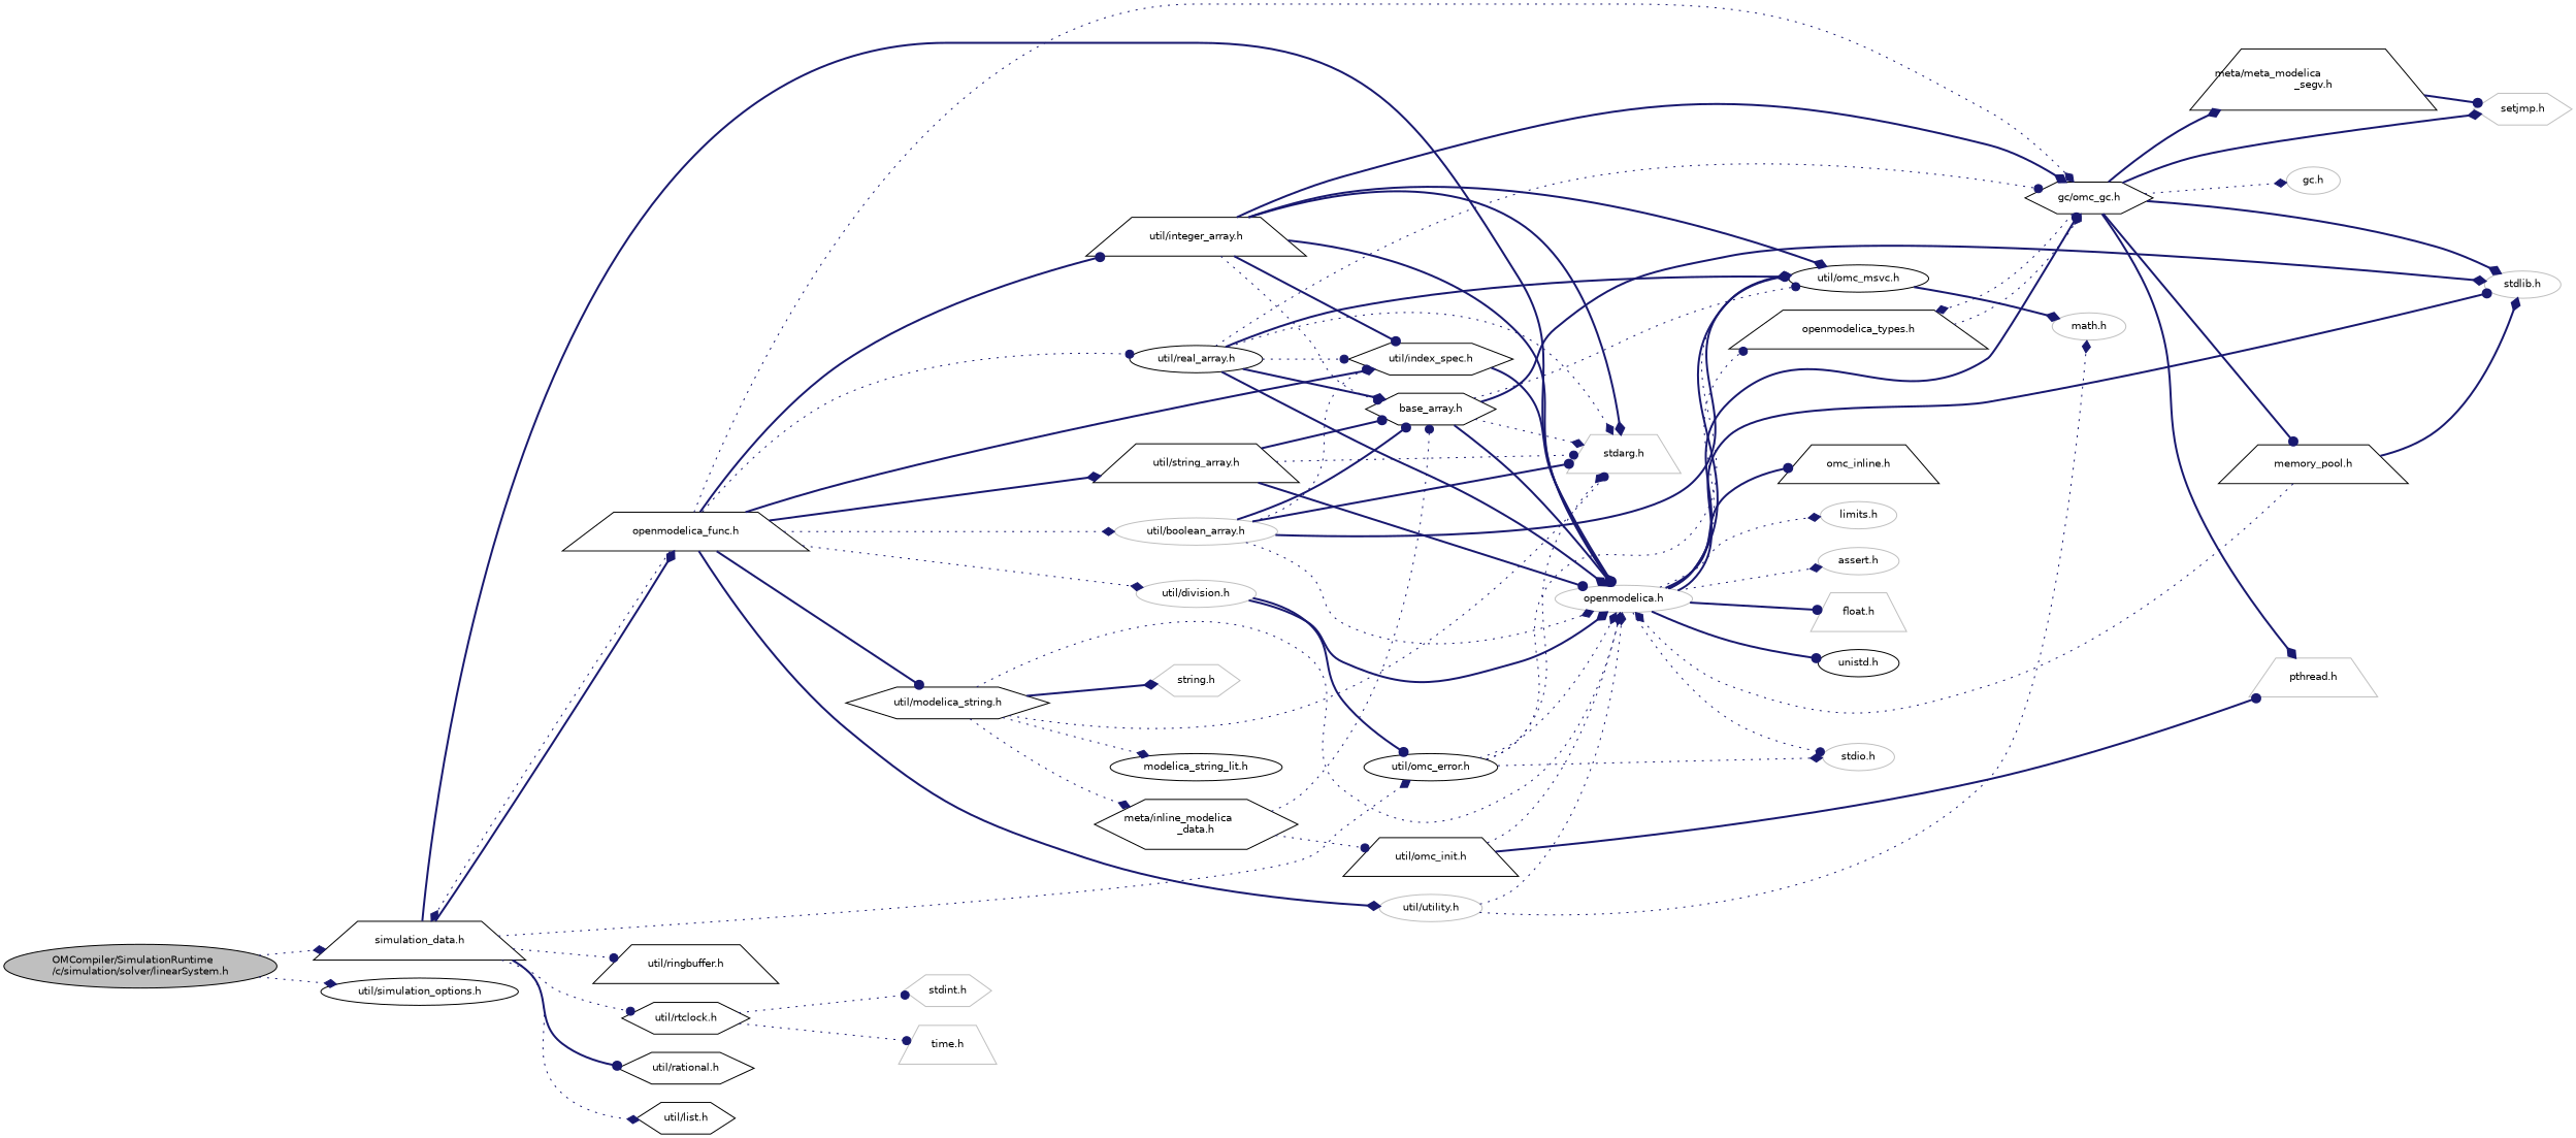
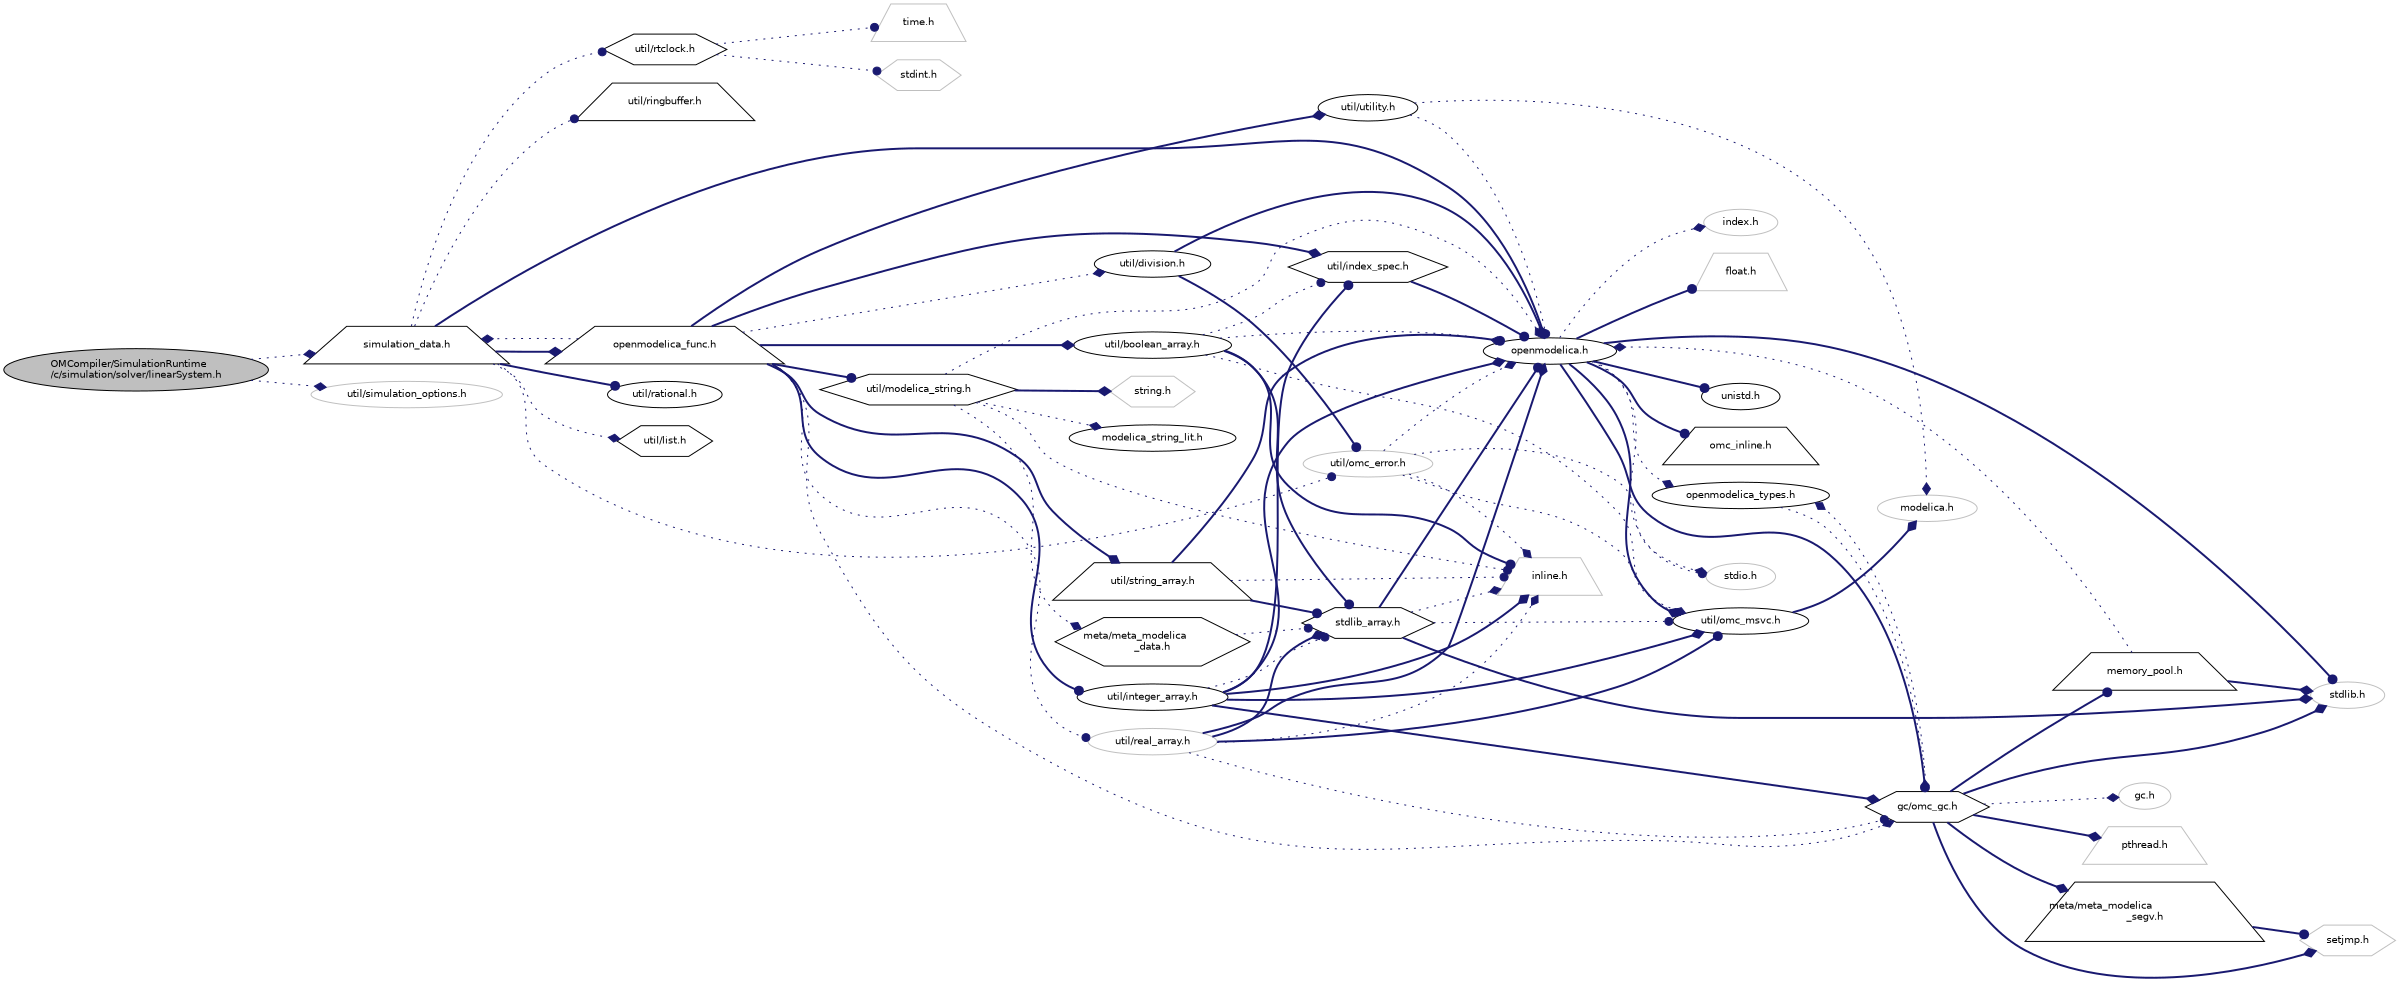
  digraph {
    rankdir=LR
    node [color=black fillcolor=white fontname=Helvetica fontsize=10 shape=ellipse style=filled]
    edge [arrowhead=diamond color=midnightblue fontname=Helvetica fontsize=10 labelfontname=Helvetica labelfontsize=10 style=dotted]
    n1 [fillcolor=grey75 fontcolor=black height=0.2 label="OMCompiler/SimulationRuntime\l/c/simulation/solver/linearSystem.h" width=0.4]
    n2 [height=0.2 label="simulation_data.h" shape=trapezium width=0.4]
-   n3 [height=0.2 label="util/simulation_options.h" width=0.4]
-   n4 [color=grey75 height=0.2 label="openmodelica.h" width=0.4]
+   n3 [color=grey75 height=0.2 label="util/simulation_options.h" width=0.4]
+   n4 [height=0.2 label="openmodelica.h" width=0.4]
    n5 [height=0.2 label="util/ringbuffer.h" shape=trapezium width=0.4]
-   n6 [height=0.2 label="util/omc_error.h" width=0.4]
+   n6 [color=grey75 height=0.2 label="util/omc_error.h" width=0.4]
    n7 [height=0.2 label="util/rtclock.h" shape=hexagon width=0.4]
-   n8 [height=0.2 label="util/rational.h" shape=hexagon width=0.4]
+   n8 [height=0.2 label="util/rational.h" width=0.4]
    n9 [height=0.2 label="util/list.h" shape=hexagon width=0.4]
    n10 [height=0.2 label="openmodelica_func.h" shape=trapezium width=0.4]
    n11 [color=grey75 height=0.2 label="stdlib.h" width=0.4]
    n12 [color=grey75 height=0.2 label="stdio.h" width=0.4]
-   n13 [color=grey75 height=0.2 label="limits.h" width=0.4]
-   n14 [color=grey75 height=0.2 label="assert.h" width=0.4]
+   n13 [color=grey75 height=0.2 label="index.h" width=0.4]
    n15 [color=grey75 height=0.2 label="float.h" shape=trapezium width=0.4]
-   n16 [height=0.2 label="openmodelica_types.h" shape=trapezium width=0.4]
+   n16 [height=0.2 label="openmodelica_types.h" width=0.4]
    n17 [height=0.2 label="gc/omc_gc.h" shape=hexagon width=0.4]
    n18 [height=0.2 label="unistd.h" width=0.4]
    n19 [height=0.2 label="omc_inline.h" shape=trapezium width=0.4]
    n20 [height=0.2 label="util/omc_msvc.h" width=0.4]
-   n21 [color=grey75 height=0.2 label="stdarg.h" shape=trapezium width=0.4]
+   n21 [color=grey75 height=0.2 label="inline.h" shape=trapezium width=0.4]
    n22 [color=grey75 height=0.2 label="stdint.h" shape=hexagon width=0.4]
    n23 [color=grey75 height=0.2 label="time.h" shape=trapezium width=0.4]
    n24 [height=0.2 label="util/index_spec.h" shape=hexagon width=0.4]
-   n25 [color=grey75 height=0.2 label="util/boolean_array.h" width=0.4]
-   n26 [height=0.2 label="util/integer_array.h" shape=trapezium width=0.4]
-   n27 [height=0.2 label="util/real_array.h" width=0.4]
+   n25 [height=0.2 label="util/boolean_array.h" width=0.4]
+   n26 [height=0.2 label="util/integer_array.h" width=0.4]
+   n27 [color=grey75 height=0.2 label="util/real_array.h" width=0.4]
    n28 [height=0.2 label="util/string_array.h" shape=trapezium width=0.4]
    n29 [height=0.2 label="util/modelica_string.h" shape=hexagon width=0.4]
-   n30 [color=grey75 height=0.2 label="util/division.h" width=0.4]
-   n31 [color=grey75 height=0.2 label="util/utility.h" width=0.4]
+   n30 [height=0.2 label="util/division.h" width=0.4]
+   n31 [height=0.2 label="util/utility.h" width=0.4]
    n32 [color=grey75 height=0.2 label="pthread.h" shape=trapezium width=0.4]
    n33 [color=grey75 height=0.2 label="setjmp.h" shape=hexagon width=0.4]
    n34 [height=0.2 label="meta/meta_modelica\l_segv.h" shape=trapezium width=0.4]
    n35 [color=grey75 height=0.2 label="gc.h" width=0.4]
    n36 [height=0.2 label="memory_pool.h" shape=trapezium width=0.4]
-   n37 [color=grey75 height=0.2 label="math.h" width=0.4]
-   n38 [height=0.2 label="base_array.h" shape=hexagon width=0.4]
+   n37 [color=grey75 height=0.2 label="modelica.h" width=0.4]
+   n38 [height=0.2 label="stdlib_array.h" shape=hexagon width=0.4]
    n39 [color=grey75 height=0.2 label="string.h" shape=hexagon width=0.4]
-   n40 [height=0.2 label="meta/inline_modelica\l_data.h" shape=hexagon width=0.4]
+   n40 [height=0.2 label="meta/meta_modelica\l_data.h" shape=hexagon width=0.4]
    n41 [height=0.2 label="modelica_string_lit.h" width=0.4]
-   n42 [height=0.2 label="util/omc_init.h" shape=trapezium width=0.4]
    n1 -> n2
    n1 -> n3
    n2 -> n4 [arrowhead=dot style=bold]
    n2 -> n5 [arrowhead=dot]
-   n2 -> n6
+   n2 -> n6 [arrowhead=dot]
    n2 -> n7 [arrowhead=dot]
    n2 -> n8 [arrowhead=dot style=bold]
    n2 -> n9
    n2 -> n10 [style=bold]
    n4 -> n11 [arrowhead=dot style=bold]
    n4 -> n12 [arrowhead=dot]
    n4 -> n13
-   n4 -> n14
    n4 -> n15 [arrowhead=dot style=bold]
-   n4 -> n16 [arrowhead=dot]
+   n4 -> n16
    n4 -> n17 [arrowhead=dot style=bold]
    n4 -> n18 [arrowhead=dot style=bold]
    n4 -> n19 [arrowhead=dot style=bold]
    n4 -> n20 [style=bold]
    n6 -> n4
    n6 -> n12
    n6 -> n20
    n6 -> n21
    n7 -> n22 [arrowhead=dot]
    n7 -> n23 [arrowhead=dot]
    n10 -> n2
    n10 -> n17
    n10 -> n24 [style=bold]
-   n10 -> n25
+   n10 -> n25 [style=bold]
    n10 -> n26 [arrowhead=dot style=bold]
    n10 -> n27 [arrowhead=dot]
    n10 -> n28 [style=bold]
    n10 -> n29 [arrowhead=dot style=bold]
    n10 -> n30
    n10 -> n31 [style=bold]
    n16 -> n17
    n17 -> n11 [style=bold]
    n17 -> n16
    n17 -> n32 [style=bold]
    n17 -> n33 [style=bold]
    n17 -> n34 [style=bold]
    n17 -> n35
    n17 -> n36 [arrowhead=dot style=bold]
    n20 -> n37 [style=bold]
    n24 -> n4 [arrowhead=dot style=bold]
    n25 -> n4
-   n25 -> n20 [style=bold]
+   n25 -> n20
    n25 -> n21 [arrowhead=dot style=bold]
    n25 -> n24 [arrowhead=dot]
    n25 -> n38 [arrowhead=dot style=bold]
    n26 -> n4 [style=bold]
    n26 -> n17 [style=bold]
    n26 -> n20 [style=bold]
    n26 -> n21 [style=bold]
    n26 -> n24 [arrowhead=dot style=bold]
    n26 -> n38 [arrowhead=dot]
    n27 -> n4 [style=bold]
    n27 -> n17 [arrowhead=dot]
    n27 -> n20 [arrowhead=dot style=bold]
    n27 -> n21
-   n27 -> n24 [arrowhead=dot]
    n27 -> n38 [style=bold]
    n28 -> n4 [arrowhead=dot style=bold]
    n28 -> n21 [arrowhead=dot]
    n28 -> n38 [arrowhead=dot style=bold]
    n29 -> n4
    n29 -> n21 [arrowhead=dot]
    n29 -> n39 [style=bold]
    n29 -> n40
    n29 -> n41
    n30 -> n4 [style=bold]
    n30 -> n6 [arrowhead=dot style=bold]
-   n31 -> n4
+   n31 -> n4 [arrowhead=dot]
    n31 -> n37
    n34 -> n33 [arrowhead=dot style=bold]
    n36 -> n4
    n36 -> n11 [style=bold]
    n38 -> n4 [arrowhead=dot style=bold]
    n38 -> n11 [style=bold]
    n38 -> n20 [arrowhead=dot]
    n38 -> n21
    n40 -> n38 [arrowhead=dot]
-   n40 -> n42 [arrowhead=dot]
-   n42 -> n4
-   n42 -> n32 [arrowhead=dot style=bold]
  }
